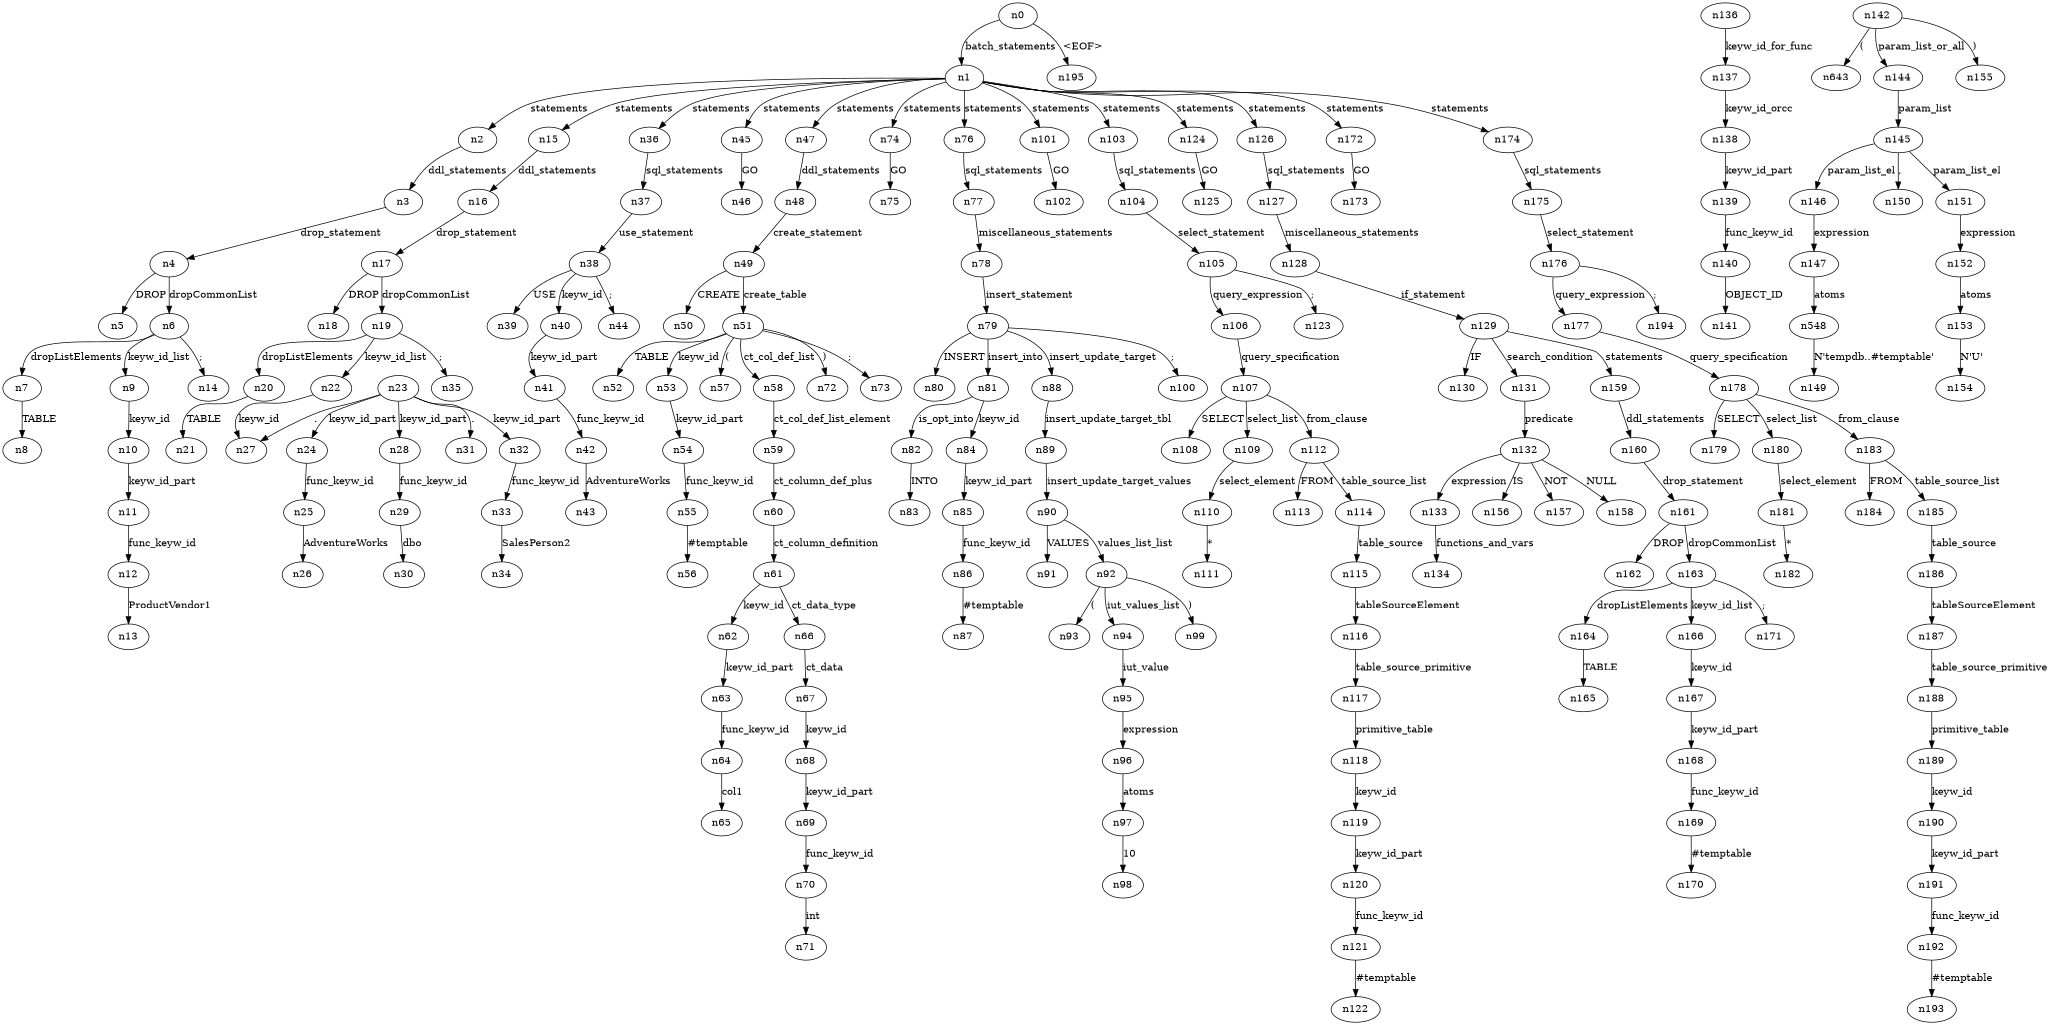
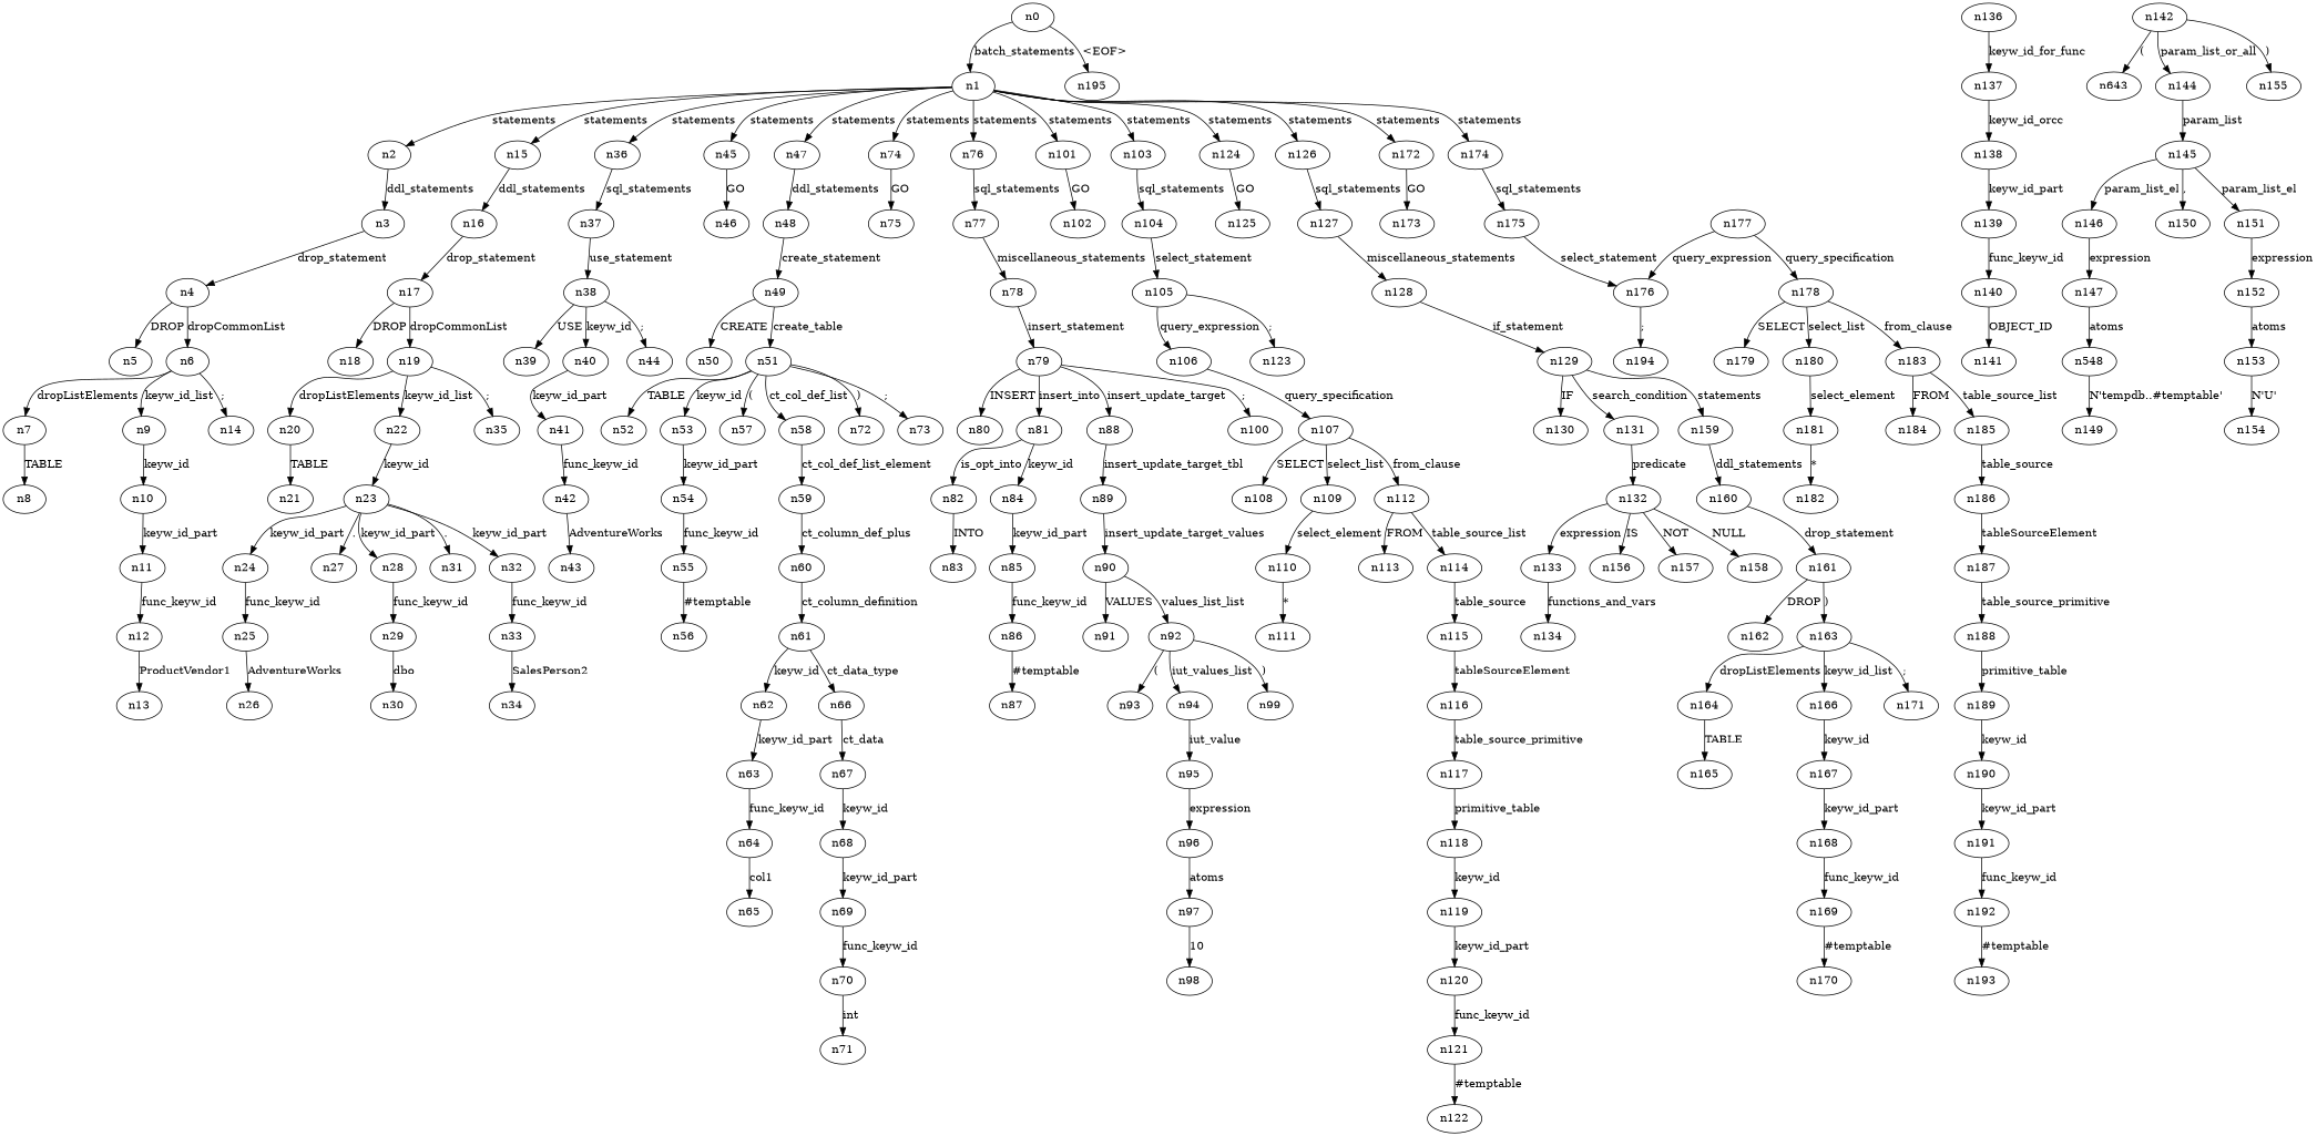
  digraph {
    n0
    n1
    n195
    n2
    n15
    n36
    n45
    n47
    n74
    n76
    n101
    n103
    n124
    n126
    n172
    n174
    n3
    n16
    n37
    n46
    n48
    n75
    n77
    n102
    n104
    n125
    n127
    n173
    n175
    n4
    n5
    n6
    n7
    n9
    n14
    n8
    n10
    n11
    n12
    n13
    n17
    n18
    n19
    n20
    n22
    n35
    n21
    n23
    n24
    n27
    n28
    n31
    n32
    n25
    n29
    n33
    n26
    n30
    n34
    n38
    n39
    n40
    n44
    n41
    n42
    n43
    n49
    n50
    n51
    n52
    n53
    n57
    n58
    n72
    n73
    n54
    n59
    n55
    n56
    n60
    n61
    n62
    n66
    n63
    n67
    n64
    n65
    n68
    n69
    n70
    n71
    n78
    n79
    n80
    n81
    n88
    n100
    n82
    n84
    n89
    n83
    n85
    n86
    n87
    n90
    n91
    n92
    n93
    n94
    n99
    n95
    n96
    n97
    n98
    n105
    n106
    n123
    n107
    n108
    n109
    n112
    n110
    n113
    n114
    n111
    n115
    n116
    n117
    n118
    n119
    n120
    n121
    n122
    n128
    n129
    n130
    n131
    n159
    n132
    n160
    n133
    n156
    n157
    n158
    n134
    n136
    n137
    n143 [label=n643]
    n142
    n144
    n155
    n138
    n139
    n140
    n141
    n145
    n146
    n150
    n151
    n147
    n152
    n148 [label=n548]
    n149
    n153
    n154
    n161
    n162
    n163
    n164
    n166
    n171
    n165
    n167
    n168
    n169
    n170
    n176
    n177
    n194
    n178
    n179
    n180
    n183
    n181
    n184
    n185
    n182
    n186
    n187
    n188
    n189
    n190
    n191
    n192
    n193
    n0 -> n1 [label=batch_statements]
    n0 -> n195 [label="<EOF>"]
    n1 -> n2 [label=statements]
    n1 -> n15 [label=statements]
    n1 -> n36 [label=statements]
    n1 -> n45 [label=statements]
    n1 -> n47 [label=statements]
    n1 -> n74 [label=statements]
    n1 -> n76 [label=statements]
    n1 -> n101 [label=statements]
    n1 -> n103 [label=statements]
    n1 -> n124 [label=statements]
    n1 -> n126 [label=statements]
    n1 -> n172 [label=statements]
    n1 -> n174 [label=statements]
    n2 -> n3 [label=ddl_statements]
    n15 -> n16 [label=ddl_statements]
    n36 -> n37 [label=sql_statements]
    n45 -> n46 [label=GO]
    n47 -> n48 [label=ddl_statements]
    n74 -> n75 [label=GO]
    n76 -> n77 [label=sql_statements]
    n101 -> n102 [label=GO]
    n103 -> n104 [label=sql_statements]
    n124 -> n125 [label=GO]
    n126 -> n127 [label=sql_statements]
    n172 -> n173 [label=GO]
    n174 -> n175 [label=sql_statements]
    n3 -> n4 [label=drop_statement]
    n16 -> n17 [label=drop_statement]
    n37 -> n38 [label=use_statement]
    n48 -> n49 [label=create_statement]
    n77 -> n78 [label=miscellaneous_statements]
    n104 -> n105 [label=select_statement]
    n127 -> n128 [label=miscellaneous_statements]
    n175 -> n176 [label=select_statement]
    n4 -> n5 [label=DROP]
    n4 -> n6 [label=dropCommonList]
    n6 -> n7 [label=dropListElements]
    n6 -> n9 [label=keyw_id_list]
    n6 -> n14 [label=";"]
    n7 -> n8 [label=TABLE]
    n9 -> n10 [label=keyw_id]
    n10 -> n11 [label=keyw_id_part]
    n11 -> n12 [label=func_keyw_id]
    n12 -> n13 [label=ProductVendor1]
    n17 -> n18 [label=DROP]
    n17 -> n19 [label=dropCommonList]
    n19 -> n20 [label=dropListElements]
    n19 -> n22 [label=keyw_id_list]
    n19 -> n35 [label=";"]
    n20 -> n21 [label=TABLE]
-   n22 -> n27 [label=keyw_id]
+   n22 -> n23 [label=keyw_id]
    n23 -> n24 [label=keyw_id_part]
    n23 -> n27 [label="."]
    n23 -> n28 [label=keyw_id_part]
    n23 -> n31 [label="."]
    n23 -> n32 [label=keyw_id_part]
    n24 -> n25 [label=func_keyw_id]
    n28 -> n29 [label=func_keyw_id]
    n32 -> n33 [label=func_keyw_id]
    n25 -> n26 [label=AdventureWorks]
    n29 -> n30 [label=dbo]
    n33 -> n34 [label=SalesPerson2]
    n38 -> n39 [label=USE]
    n38 -> n40 [label=keyw_id]
    n38 -> n44 [label=";"]
    n40 -> n41 [label=keyw_id_part]
    n41 -> n42 [label=func_keyw_id]
    n42 -> n43 [label=AdventureWorks]
    n49 -> n50 [label=CREATE]
    n49 -> n51 [label=create_table]
    n51 -> n52 [label=TABLE]
    n51 -> n53 [label=keyw_id]
    n51 -> n57 [label="("]
    n51 -> n58 [label=ct_col_def_list]
    n51 -> n72 [label=")"]
    n51 -> n73 [label=";"]
    n53 -> n54 [label=keyw_id_part]
    n58 -> n59 [label=ct_col_def_list_element]
    n54 -> n55 [label=func_keyw_id]
    n59 -> n60 [label=ct_column_def_plus]
    n55 -> n56 [label="#temptable"]
    n60 -> n61 [label=ct_column_definition]
    n61 -> n62 [label=keyw_id]
    n61 -> n66 [label=ct_data_type]
    n62 -> n63 [label=keyw_id_part]
    n66 -> n67 [label=ct_data]
    n63 -> n64 [label=func_keyw_id]
    n67 -> n68 [label=keyw_id]
    n64 -> n65 [label=col1]
    n68 -> n69 [label=keyw_id_part]
    n69 -> n70 [label=func_keyw_id]
    n70 -> n71 [label=int]
    n78 -> n79 [label=insert_statement]
    n79 -> n80 [label=INSERT]
    n79 -> n81 [label=insert_into]
    n79 -> n88 [label=insert_update_target]
    n79 -> n100 [label=";"]
    n81 -> n82 [label=is_opt_into]
    n81 -> n84 [label=keyw_id]
    n88 -> n89 [label=insert_update_target_tbl]
    n82 -> n83 [label=INTO]
    n84 -> n85 [label=keyw_id_part]
    n89 -> n90 [label=insert_update_target_values]
    n85 -> n86 [label=func_keyw_id]
    n86 -> n87 [label="#temptable"]
    n90 -> n91 [label=VALUES]
    n90 -> n92 [label=values_list_list]
    n92 -> n93 [label="("]
    n92 -> n94 [label=iut_values_list]
    n92 -> n99 [label=")"]
    n94 -> n95 [label=iut_value]
    n95 -> n96 [label=expression]
    n96 -> n97 [label=atoms]
    n97 -> n98 [label=10]
    n105 -> n106 [label=query_expression]
    n105 -> n123 [label=";"]
    n106 -> n107 [label=query_specification]
    n107 -> n108 [label=SELECT]
    n107 -> n109 [label=select_list]
    n107 -> n112 [label=from_clause]
    n109 -> n110 [label=select_element]
    n112 -> n113 [label=FROM]
    n112 -> n114 [label=table_source_list]
    n110 -> n111 [label="*"]
    n114 -> n115 [label=table_source]
    n115 -> n116 [label=tableSourceElement]
    n116 -> n117 [label=table_source_primitive]
    n117 -> n118 [label=primitive_table]
    n118 -> n119 [label=keyw_id]
    n119 -> n120 [label=keyw_id_part]
    n120 -> n121 [label=func_keyw_id]
    n121 -> n122 [label="#temptable"]
    n128 -> n129 [label=if_statement]
    n129 -> n130 [label=IF]
    n129 -> n131 [label=search_condition]
    n129 -> n159 [label=statements]
    n131 -> n132 [label=predicate]
    n159 -> n160 [label=ddl_statements]
    n132 -> n133 [label=expression]
    n132 -> n156 [label=IS]
    n132 -> n157 [label=NOT]
    n132 -> n158 [label=NULL]
    n160 -> n161 [label=drop_statement]
    n133 -> n134 [label=functions_and_vars]
    n136 -> n137 [label=keyw_id_for_func]
    n137 -> n138 [label=keyw_id_orcc]
    n142 -> n143 [label="("]
    n142 -> n144 [label=param_list_or_all]
    n142 -> n155 [label=")"]
    n144 -> n145 [label=param_list]
    n138 -> n139 [label=keyw_id_part]
    n139 -> n140 [label=func_keyw_id]
    n140 -> n141 [label=OBJECT_ID]
    n145 -> n146 [label=param_list_el]
    n145 -> n150 [label=","]
    n145 -> n151 [label=param_list_el]
    n146 -> n147 [label=expression]
    n151 -> n152 [label=expression]
    n147 -> n148 [label=atoms]
    n152 -> n153 [label=atoms]
    n148 -> n149 [label="N'tempdb..#temptable'"]
    n153 -> n154 [label="N'U'"]
    n161 -> n162 [label=DROP]
-   n161 -> n163 [label=dropCommonList]
+   n161 -> n163 [label=")"]
    n163 -> n164 [label=dropListElements]
    n163 -> n166 [label=keyw_id_list]
    n163 -> n171 [label=";"]
    n164 -> n165 [label=TABLE]
    n166 -> n167 [label=keyw_id]
    n167 -> n168 [label=keyw_id_part]
    n168 -> n169 [label=func_keyw_id]
    n169 -> n170 [label="#temptable"]
-   n176 -> n177 [label=query_expression]
+   n177 -> n176 [label=query_expression]
    n176 -> n194 [label=";"]
    n177 -> n178 [label=query_specification]
    n178 -> n179 [label=SELECT]
    n178 -> n180 [label=select_list]
    n178 -> n183 [label=from_clause]
    n180 -> n181 [label=select_element]
    n183 -> n184 [label=FROM]
    n183 -> n185 [label=table_source_list]
    n181 -> n182 [label="*"]
    n185 -> n186 [label=table_source]
    n186 -> n187 [label=tableSourceElement]
    n187 -> n188 [label=table_source_primitive]
    n188 -> n189 [label=primitive_table]
    n189 -> n190 [label=keyw_id]
    n190 -> n191 [label=keyw_id_part]
    n191 -> n192 [label=func_keyw_id]
    n192 -> n193 [label="#temptable"]
  }
